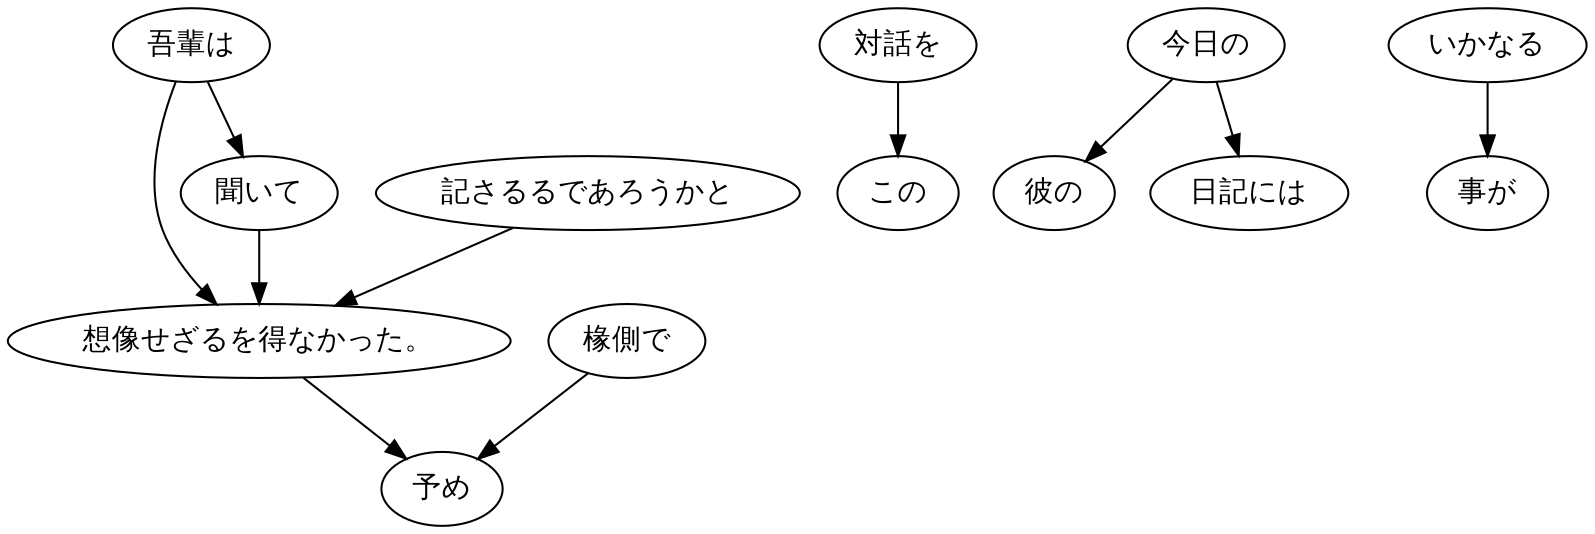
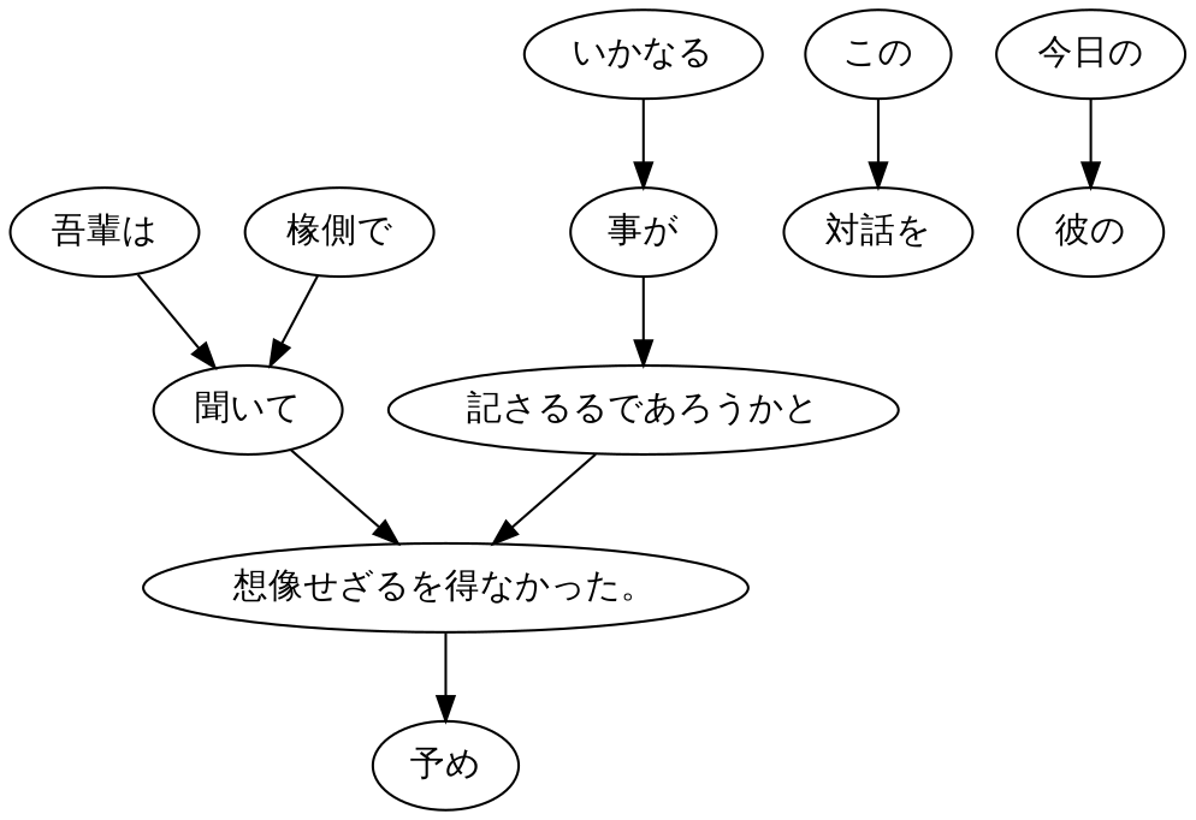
  digraph {
    fontname="DejaVu Sans"
    node [fontname="DejaVu Sans"]
    edge [fontname="DejaVu Sans"]
    n1 [label="吾輩は"]
    n2 [label="想像せざるを得なかった。"]
    n3 [label="聞いて"]
    n4 [label="予め"]
    n5 [label="椽側で"]
    n6 [label="この"]
    n7 [label="対話を"]
    n8 [label="彼の"]
    n9 [label="今日の"]
-   n10 [label="日記には"]
    n11 [label="記さるるであろうかと"]
    n12 [label="いかなる"]
    n13 [label="事が"]
-   n1 -> n2
    n1 -> n3
    n2 -> n4
    n3 -> n2
-   n5 -> n4
-   n7 -> n6
+   n5 -> n3
+   n6 -> n7
    n9 -> n8
-   n9 -> n10
    n11 -> n2
    n12 -> n13
+   n13 -> n11
  }
